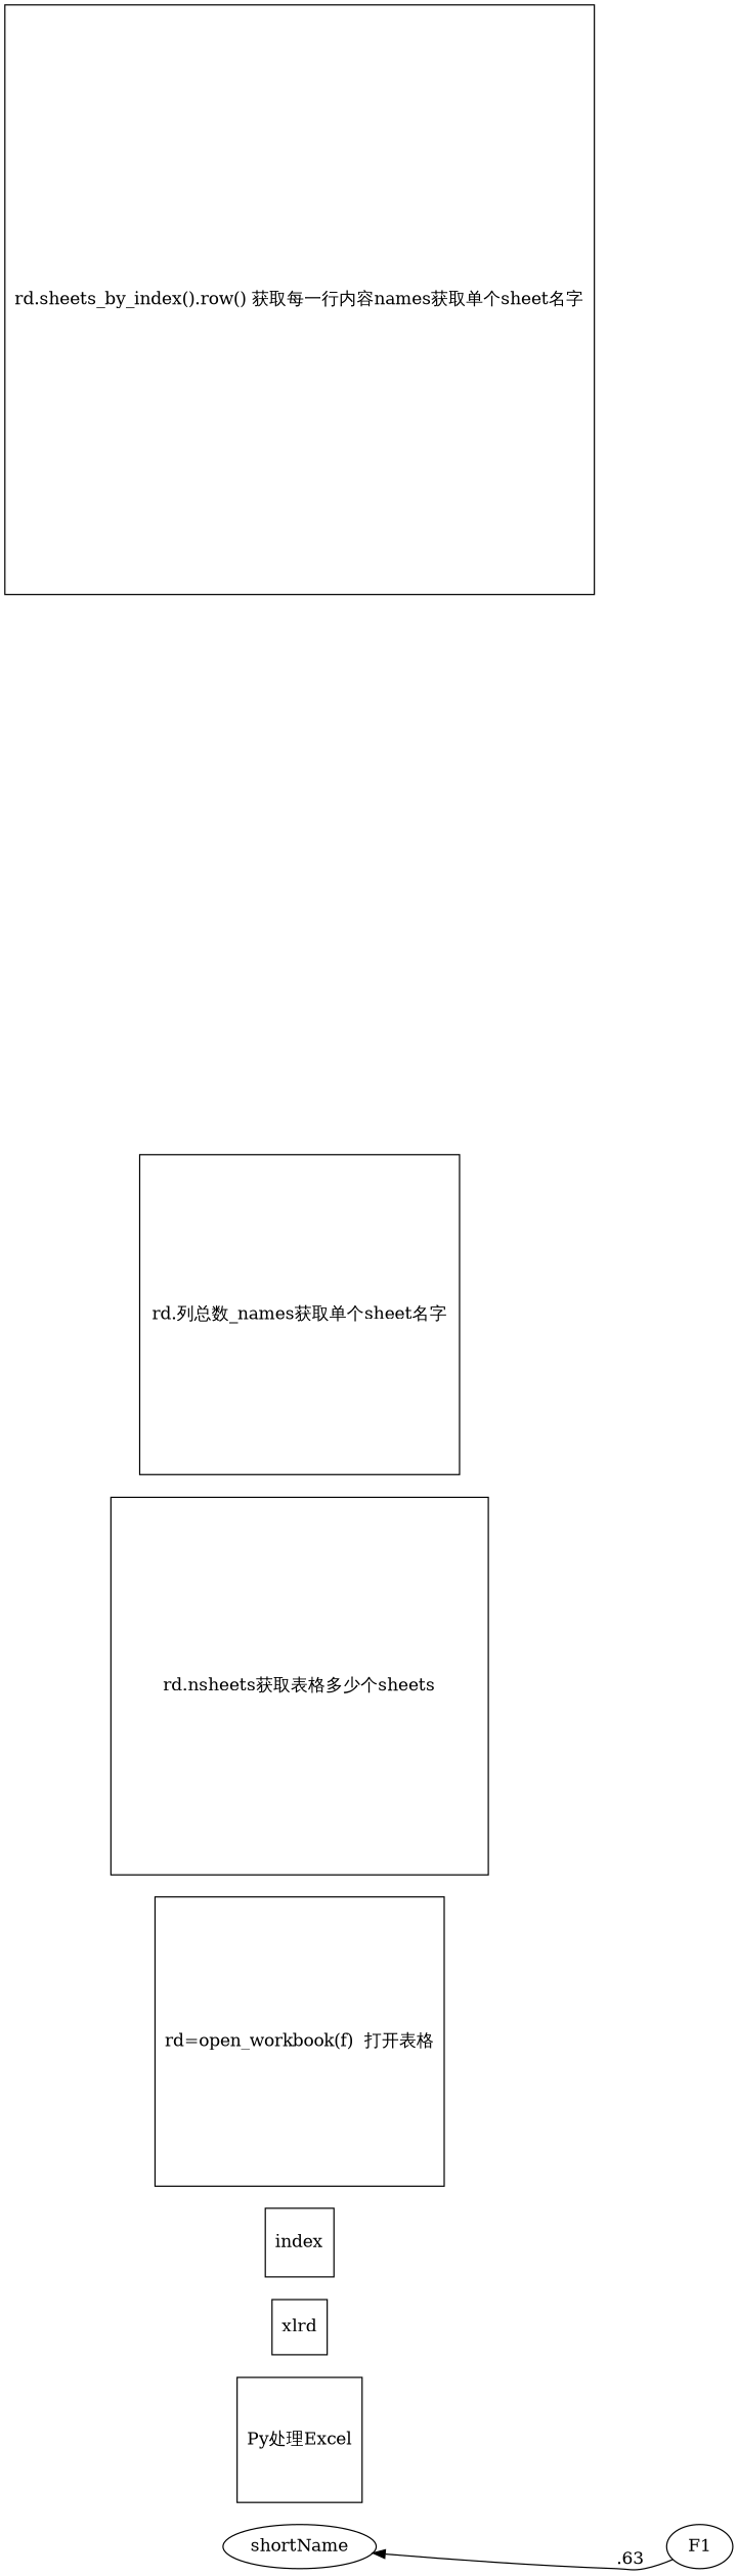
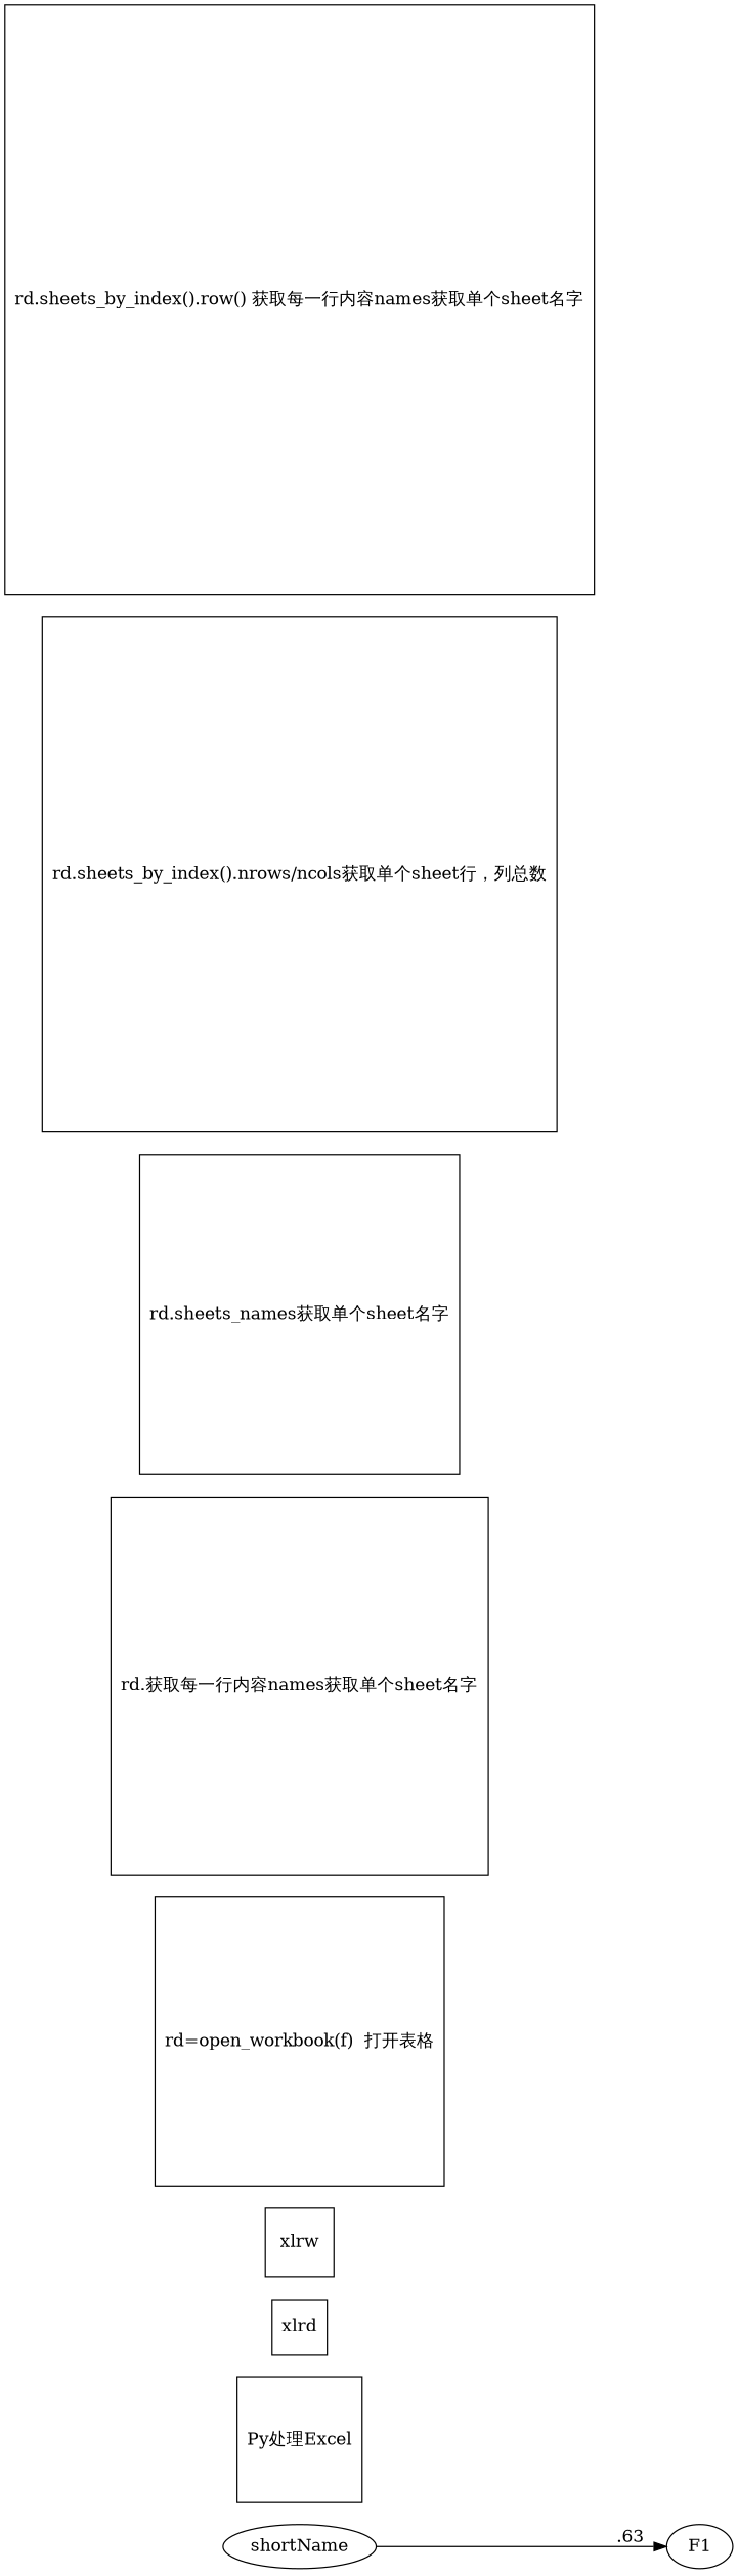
  digraph {
    splines=TRUE
    rankdir=LR
    node [shape=square]
    shortName [shape=""]
    n2 [label="Py处理Excel"]
    n3 [label=xlrd]
-   n4 [label=index]
+   n4 [label=xlrw]
    n5 [label="rd=open_workbook(f)  打开表格"]
-   n6 [label="rd.nsheets获取表格多少个sheets"]
-   n7 [label="rd.列总数_names获取单个sheet名字"]
+   n6 [label="rd.获取每一行内容names获取单个sheet名字"]
+   n7 [label="rd.sheets_names获取单个sheet名字"]
+   n8 [label="rd.sheets_by_index().nrows/ncols获取单个sheet行，列总数"]
    n9 [label="rd.sheets_by_index().row() 获取每一行内容names获取单个sheet名字"]
    F1 [shape=""]
    subgraph sub_1 {
      rank=same
      shortName
    }
-   F1 -> shortName [label=.63]
+   shortName -> F1 [label=.63]
  }
